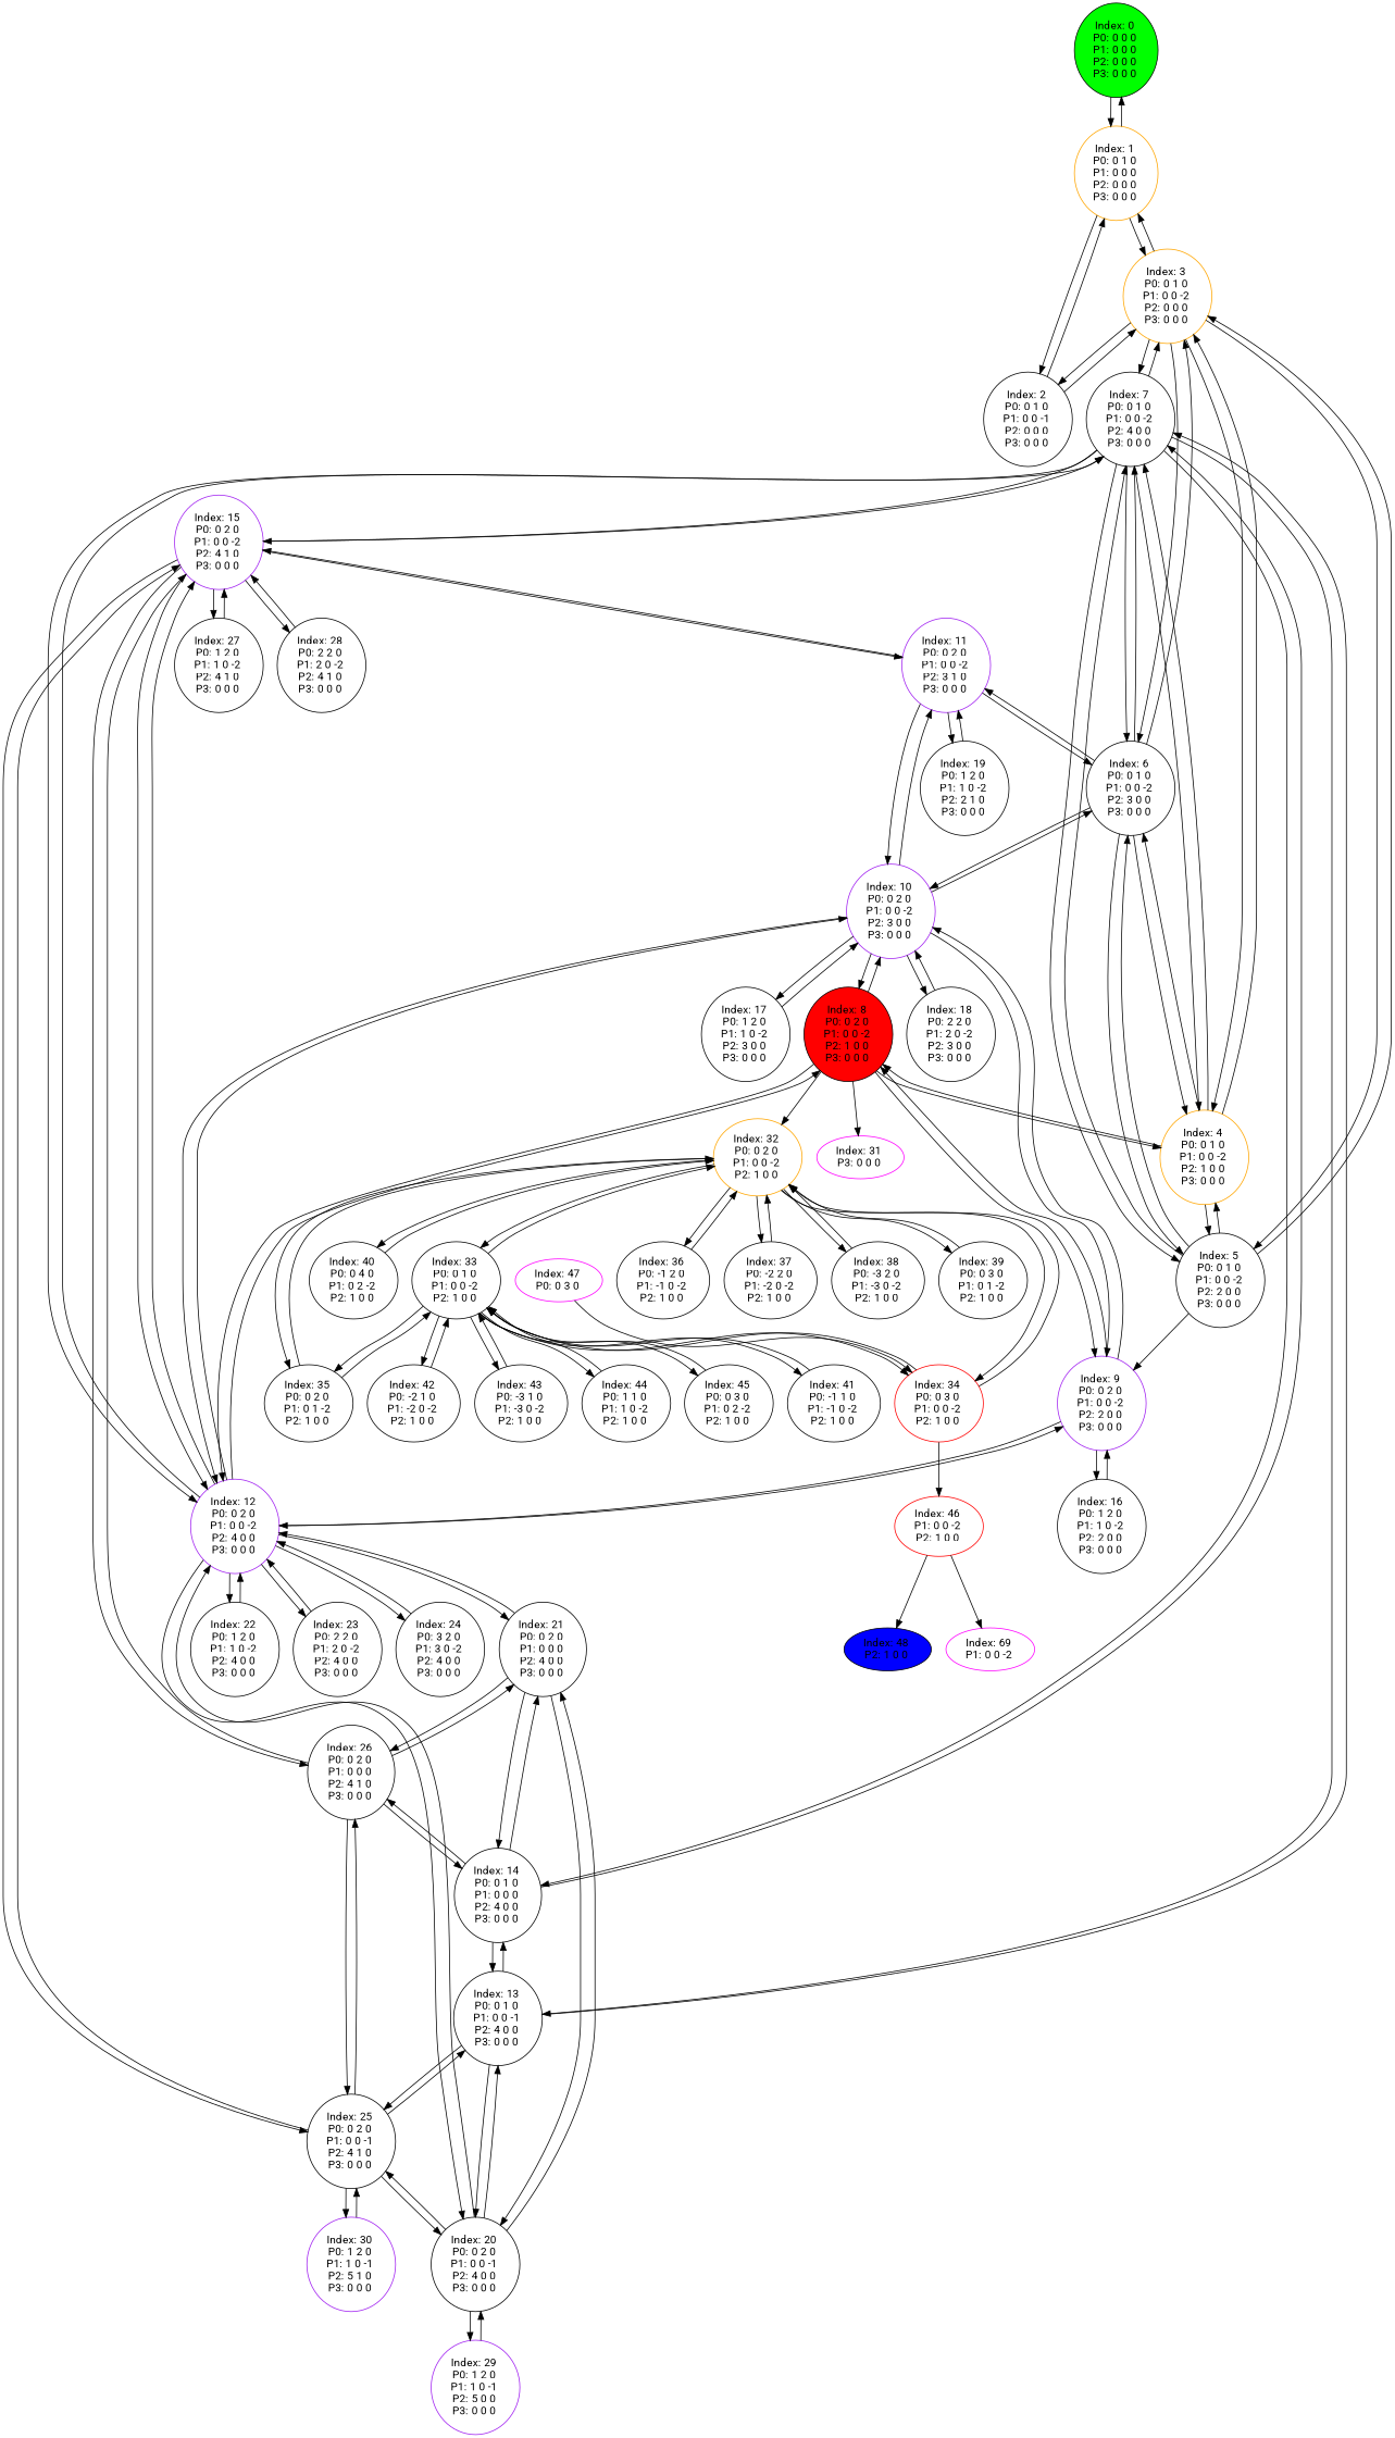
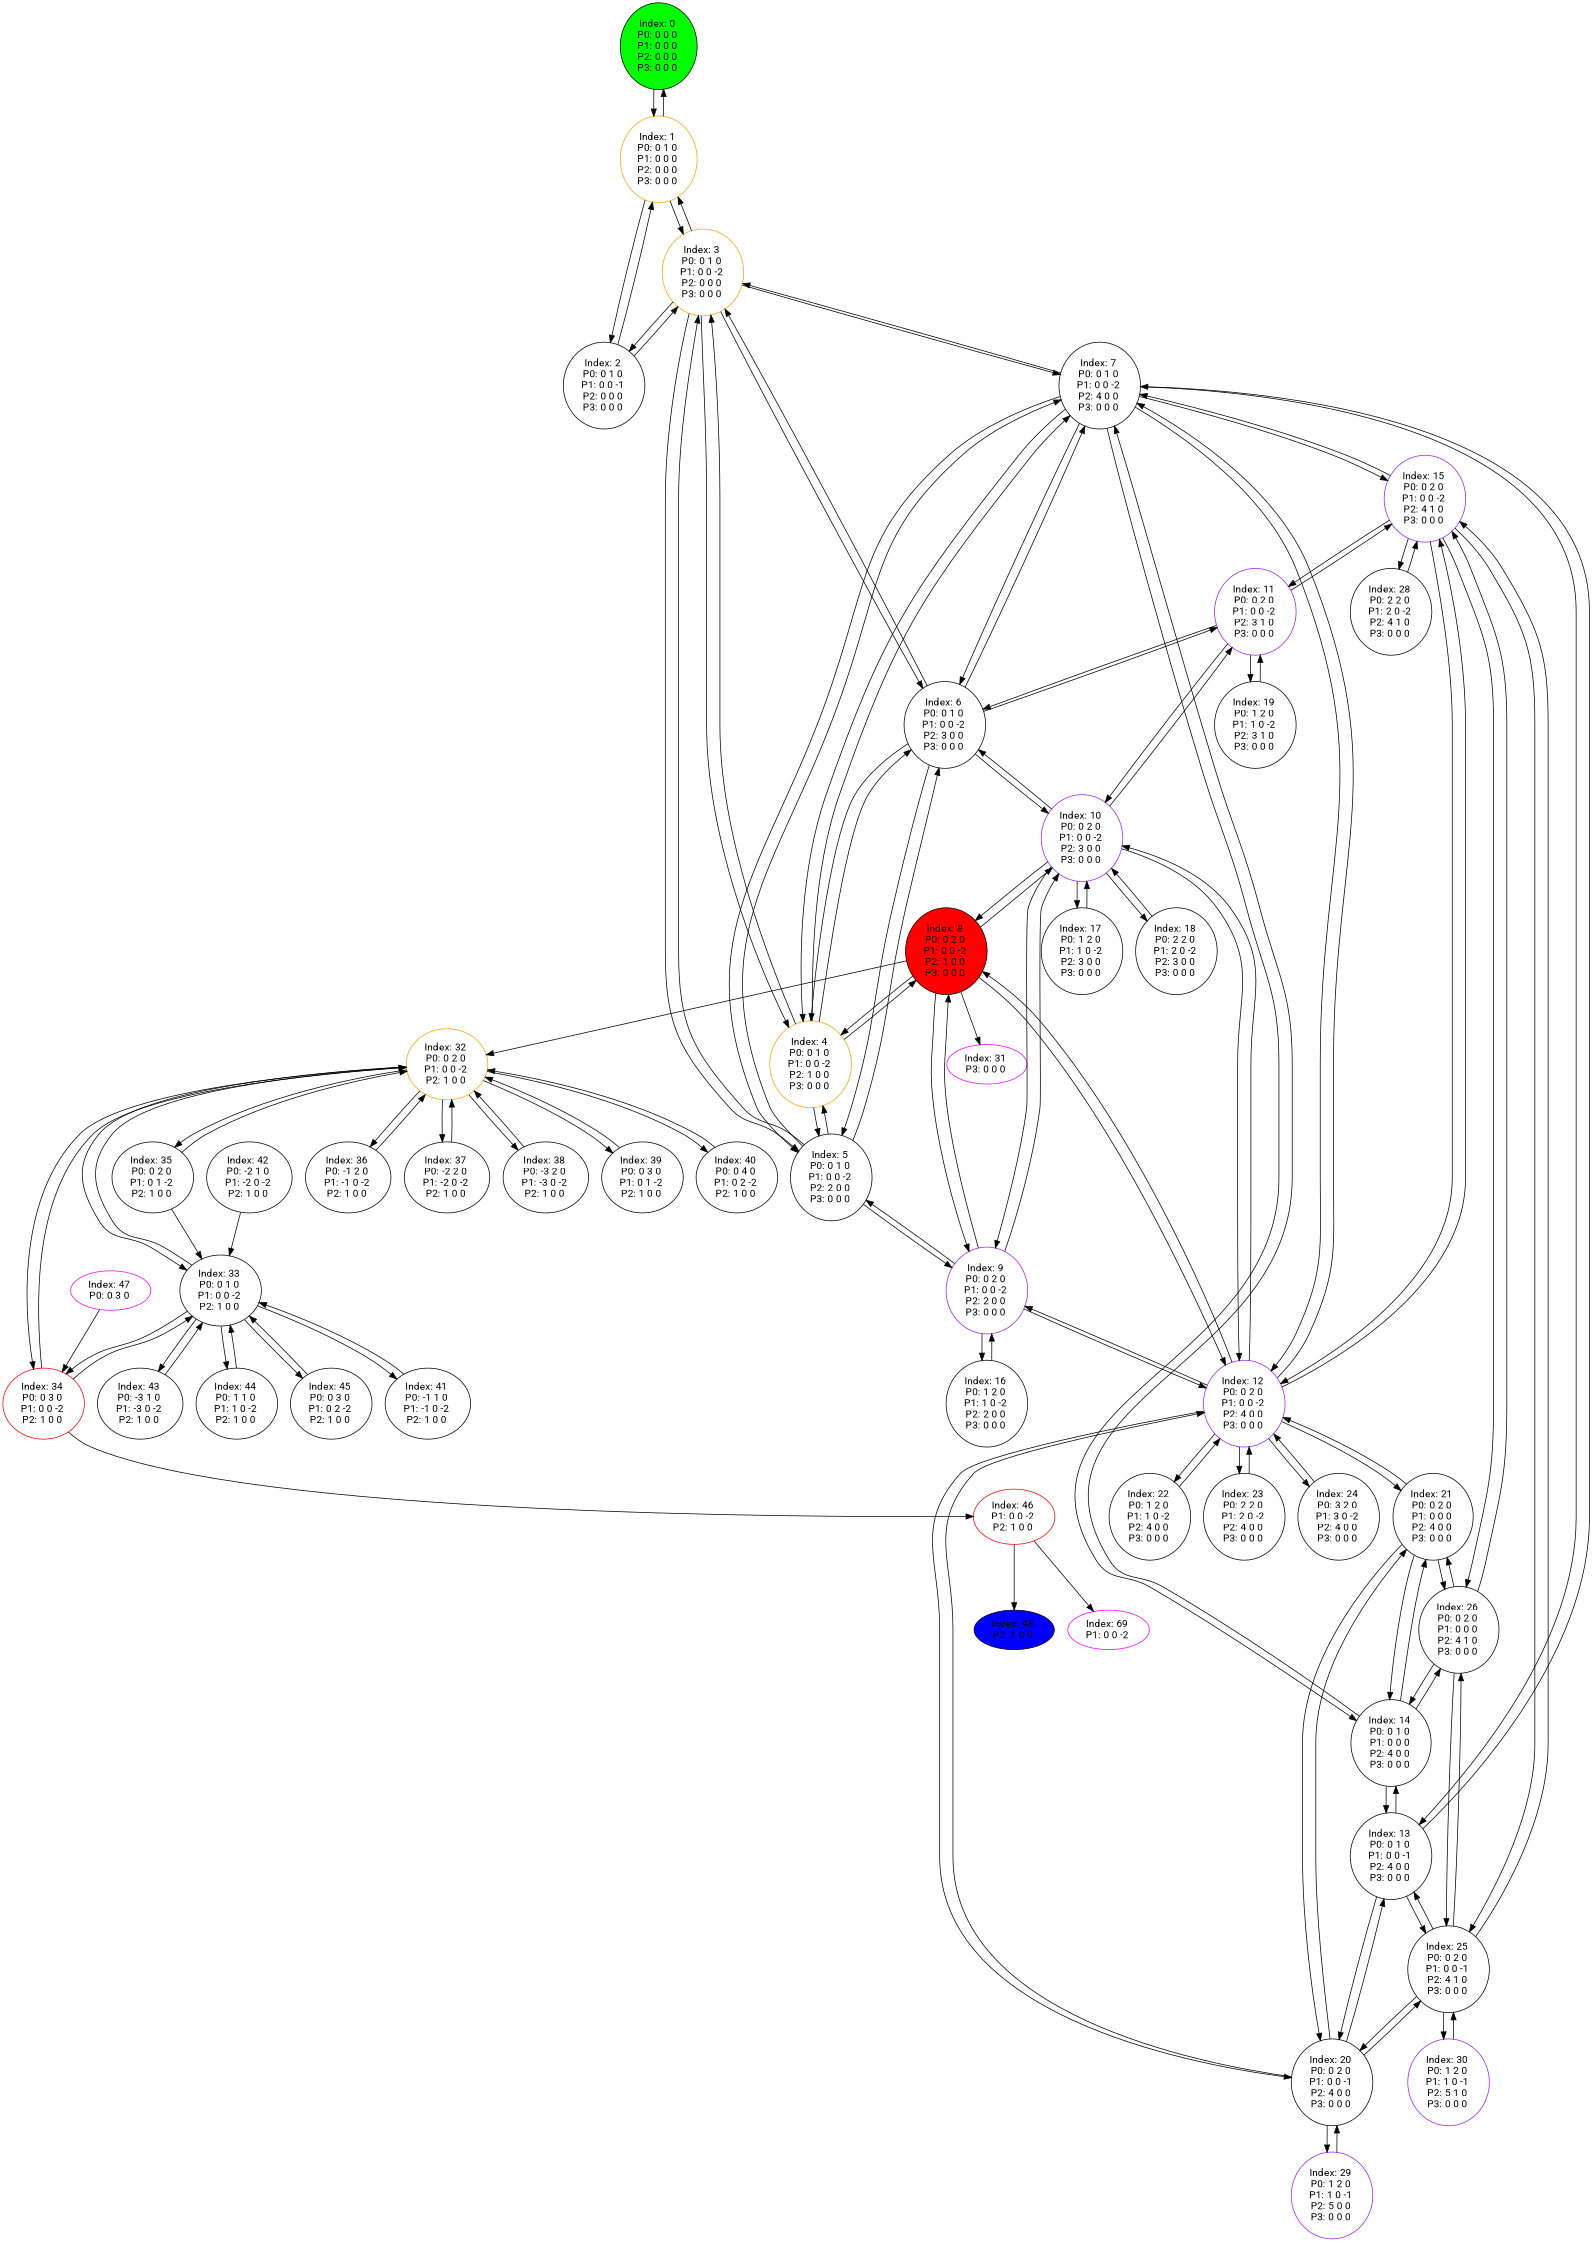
  digraph {
    color=black
    fontname=Roboto
    node [fontname=Roboto]
    edge [fontname=Roboto]
    n1 [fillcolor=green label="Index: 0 \nP0: 0 0 0 \nP1: 0 0 0 \nP2: 0 0 0 \nP3: 0 0 0 \n" style=filled]
    n2 [color=orange label="Index: 1 \nP0: 0 1 0 \nP1: 0 0 0 \nP2: 0 0 0 \nP3: 0 0 0 \n"]
    n3 [label="Index: 2 \nP0: 0 1 0 \nP1: 0 0 -1 \nP2: 0 0 0 \nP3: 0 0 0 \n"]
    n4 [color=orange label="Index: 3 \nP0: 0 1 0 \nP1: 0 0 -2 \nP2: 0 0 0 \nP3: 0 0 0 \n"]
    n5 [color=orange label="Index: 4 \nP0: 0 1 0 \nP1: 0 0 -2 \nP2: 1 0 0 \nP3: 0 0 0 \n"]
    n6 [label="Index: 5 \nP0: 0 1 0 \nP1: 0 0 -2 \nP2: 2 0 0 \nP3: 0 0 0 \n"]
    n7 [label="Index: 6 \nP0: 0 1 0 \nP1: 0 0 -2 \nP2: 3 0 0 \nP3: 0 0 0 \n"]
    n8 [label="Index: 7 \nP0: 0 1 0 \nP1: 0 0 -2 \nP2: 4 0 0 \nP3: 0 0 0 \n"]
    n9 [fillcolor=red label="Index: 8 \nP0: 0 2 0 \nP1: 0 0 -2 \nP2: 1 0 0 \nP3: 0 0 0 \n" style=filled]
    n10 [color=purple label="Index: 9 \nP0: 0 2 0 \nP1: 0 0 -2 \nP2: 2 0 0 \nP3: 0 0 0 \n"]
    n11 [color=purple label="Index: 10 \nP0: 0 2 0 \nP1: 0 0 -2 \nP2: 3 0 0 \nP3: 0 0 0 \n"]
    n12 [color=purple label="Index: 11 \nP0: 0 2 0 \nP1: 0 0 -2 \nP2: 3 1 0 \nP3: 0 0 0 \n"]
    n13 [color=purple label="Index: 12 \nP0: 0 2 0 \nP1: 0 0 -2 \nP2: 4 0 0 \nP3: 0 0 0 \n"]
    n14 [label="Index: 13 \nP0: 0 1 0 \nP1: 0 0 -1 \nP2: 4 0 0 \nP3: 0 0 0 \n"]
    n15 [label="Index: 14 \nP0: 0 1 0 \nP1: 0 0 0 \nP2: 4 0 0 \nP3: 0 0 0 \n"]
    n16 [color=purple label="Index: 15 \nP0: 0 2 0 \nP1: 0 0 -2 \nP2: 4 1 0 \nP3: 0 0 0 \n"]
    n17 [color=fuchsia label="Index: 31 \nP3: 0 0 0 \n"]
    n18 [color=orange label="Index: 32 \nP0: 0 2 0 \nP1: 0 0 -2 \nP2: 1 0 0 \n"]
    n19 [label="Index: 16 \nP0: 1 2 0 \nP1: 1 0 -2 \nP2: 2 0 0 \nP3: 0 0 0 \n"]
    n20 [label="Index: 17 \nP0: 1 2 0 \nP1: 1 0 -2 \nP2: 3 0 0 \nP3: 0 0 0 \n"]
    n21 [label="Index: 18 \nP0: 2 2 0 \nP1: 2 0 -2 \nP2: 3 0 0 \nP3: 0 0 0 \n"]
-   n22 [label="Index: 19 \nP0: 1 2 0 \nP1: 1 0 -2 \nP2: 2 1 0 \nP3: 0 0 0 \n"]
+   n22 [label="Index: 19 \nP0: 1 2 0 \nP1: 1 0 -2 \nP2: 3 1 0 \nP3: 0 0 0 \n"]
    n23 [label="Index: 20 \nP0: 0 2 0 \nP1: 0 0 -1 \nP2: 4 0 0 \nP3: 0 0 0 \n"]
    n24 [label="Index: 21 \nP0: 0 2 0 \nP1: 0 0 0 \nP2: 4 0 0 \nP3: 0 0 0 \n"]
    n25 [label="Index: 22 \nP0: 1 2 0 \nP1: 1 0 -2 \nP2: 4 0 0 \nP3: 0 0 0 \n"]
    n26 [label="Index: 23 \nP0: 2 2 0 \nP1: 2 0 -2 \nP2: 4 0 0 \nP3: 0 0 0 \n"]
    n27 [label="Index: 24 \nP0: 3 2 0 \nP1: 3 0 -2 \nP2: 4 0 0 \nP3: 0 0 0 \n"]
    n28 [label="Index: 25 \nP0: 0 2 0 \nP1: 0 0 -1 \nP2: 4 1 0 \nP3: 0 0 0 \n"]
    n29 [label="Index: 26 \nP0: 0 2 0 \nP1: 0 0 0 \nP2: 4 1 0 \nP3: 0 0 0 \n"]
-   n30 [label="Index: 27 \nP0: 1 2 0 \nP1: 1 0 -2 \nP2: 4 1 0 \nP3: 0 0 0 \n"]
    n31 [label="Index: 28 \nP0: 2 2 0 \nP1: 2 0 -2 \nP2: 4 1 0 \nP3: 0 0 0 \n"]
    n32 [label="Index: 33 \nP0: 0 1 0 \nP1: 0 0 -2 \nP2: 1 0 0 \n"]
    n33 [color=red label="Index: 34 \nP0: 0 3 0 \nP1: 0 0 -2 \nP2: 1 0 0 \n"]
    n34 [label="Index: 35 \nP0: 0 2 0 \nP1: 0 1 -2 \nP2: 1 0 0 \n"]
    n35 [label="Index: 36 \nP0: -1 2 0 \nP1: -1 0 -2 \nP2: 1 0 0 \n"]
    n36 [label="Index: 37 \nP0: -2 2 0 \nP1: -2 0 -2 \nP2: 1 0 0 \n"]
    n37 [label="Index: 38 \nP0: -3 2 0 \nP1: -3 0 -2 \nP2: 1 0 0 \n"]
    n38 [label="Index: 39 \nP0: 0 3 0 \nP1: 0 1 -2 \nP2: 1 0 0 \n"]
    n39 [label="Index: 40 \nP0: 0 4 0 \nP1: 0 2 -2 \nP2: 1 0 0 \n"]
    n40 [color=purple label="Index: 29 \nP0: 1 2 0 \nP1: 1 0 -1 \nP2: 5 0 0 \nP3: 0 0 0 \n"]
    n41 [color=purple label="Index: 30 \nP0: 1 2 0 \nP1: 1 0 -1 \nP2: 5 1 0 \nP3: 0 0 0 \n"]
    n42 [label="Index: 41 \nP0: -1 1 0 \nP1: -1 0 -2 \nP2: 1 0 0 \n"]
    n43 [label="Index: 42 \nP0: -2 1 0 \nP1: -2 0 -2 \nP2: 1 0 0 \n"]
    n44 [label="Index: 43 \nP0: -3 1 0 \nP1: -3 0 -2 \nP2: 1 0 0 \n"]
    n45 [label="Index: 44 \nP0: 1 1 0 \nP1: 1 0 -2 \nP2: 1 0 0 \n"]
    n46 [label="Index: 45 \nP0: 0 3 0 \nP1: 0 2 -2 \nP2: 1 0 0 \n"]
    n47 [color=red label="Index: 46 \nP1: 0 0 -2 \nP2: 1 0 0 \n"]
    n48 [fillcolor=blue label="Index: 48 \nP2: 1 0 0 \n" style=filled]
    n49 [color=fuchsia label="Index: 69 \nP1: 0 0 -2 \n"]
    n50 [color=fuchsia label="Index: 47 \nP0: 0 3 0 \n"]
    n1 -> n2
    n2 -> n1
    n2 -> n3
    n2 -> n4
    n3 -> n2
    n3 -> n4
    n4 -> n2
    n4 -> n3
    n4 -> n5
    n4 -> n6
    n4 -> n7
    n4 -> n8
    n5 -> n4
    n5 -> n6
    n5 -> n7
    n5 -> n8
    n5 -> n9
    n6 -> n4
    n6 -> n5
    n6 -> n7
    n6 -> n8
    n6 -> n10
    n7 -> n4
    n7 -> n5
    n7 -> n6
    n7 -> n8
    n7 -> n11
    n7 -> n12
    n8 -> n4
    n8 -> n5
    n8 -> n6
    n8 -> n7
    n8 -> n13
    n8 -> n14
    n8 -> n15
    n8 -> n16
    n9 -> n5
    n9 -> n10
    n9 -> n11
    n9 -> n13
    n9 -> n17
    n9 -> n18
+   n10 -> n6
    n10 -> n9
    n10 -> n11
    n10 -> n13
    n10 -> n19
    n11 -> n7
    n11 -> n9
    n11 -> n10
    n11 -> n12
    n11 -> n13
    n11 -> n20
    n11 -> n21
    n12 -> n7
    n12 -> n11
    n12 -> n16
    n12 -> n22
    n13 -> n8
    n13 -> n9
    n13 -> n10
    n13 -> n11
    n13 -> n16
    n13 -> n23
    n13 -> n24
    n13 -> n25
    n13 -> n26
    n13 -> n27
    n14 -> n8
    n14 -> n15
    n14 -> n23
    n14 -> n28
    n15 -> n8
    n15 -> n14
    n15 -> n24
    n15 -> n29
    n16 -> n8
    n16 -> n12
    n16 -> n13
    n16 -> n28
    n16 -> n29
-   n16 -> n30
    n16 -> n31
    n18 -> n32
    n18 -> n33
    n18 -> n34
    n18 -> n35
    n18 -> n36
    n18 -> n37
    n18 -> n38
    n18 -> n39
    n19 -> n10
    n20 -> n11
    n21 -> n11
    n22 -> n12
    n23 -> n13
    n23 -> n14
    n23 -> n24
    n23 -> n28
    n23 -> n40
    n24 -> n13
    n24 -> n15
    n24 -> n23
    n24 -> n29
    n25 -> n13
    n26 -> n13
    n27 -> n13
    n28 -> n14
    n28 -> n16
    n28 -> n23
    n28 -> n29
    n28 -> n41
    n29 -> n15
    n29 -> n16
    n29 -> n24
    n29 -> n28
-   n30 -> n16
    n31 -> n16
    n32 -> n18
    n32 -> n33
-   n32 -> n34
    n32 -> n42
-   n32 -> n43
    n32 -> n44
    n32 -> n45
    n32 -> n46
    n33 -> n18
    n33 -> n32
    n33 -> n47
    n34 -> n18
    n34 -> n32
    n35 -> n18
    n36 -> n18
    n37 -> n18
    n38 -> n18
    n39 -> n18
    n40 -> n23
    n41 -> n28
    n42 -> n32
    n43 -> n32
    n44 -> n32
    n45 -> n32
    n46 -> n32
    n47 -> n48
    n47 -> n49
    n50 -> n33
  }
